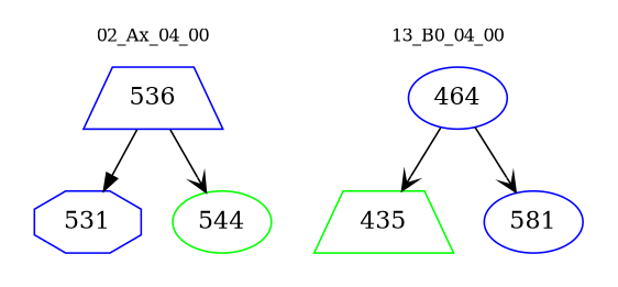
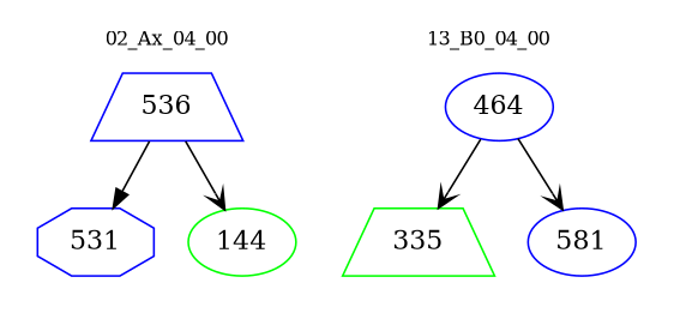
  digraph {
    node [color=blue shape=ellipse]
    edge [arrowhead=vee color=black]
    n1 [label=536 shape=trapezium]
    n2 [label=531 shape=octagon]
-   n3 [color=green label=544]
+   n3 [color=green label=144]
    n4 [label=464]
-   n5 [color=green label=435 shape=trapezium]
+   n5 [color=green label=335 shape=trapezium]
    n6 [label=581]
    subgraph cluster_1 {
      color=white
      fontsize=10
      label="02_Ax_04_00"
      n1
      n2
      n3
    }
    subgraph cluster_2 {
      color=white
      fontsize=10
      label="13_B0_04_00"
      n4
      n5
      n6
    }
    n1 -> n2 [arrowhead=normal]
    n1 -> n3
    n4 -> n5
    n4 -> n6
  }
